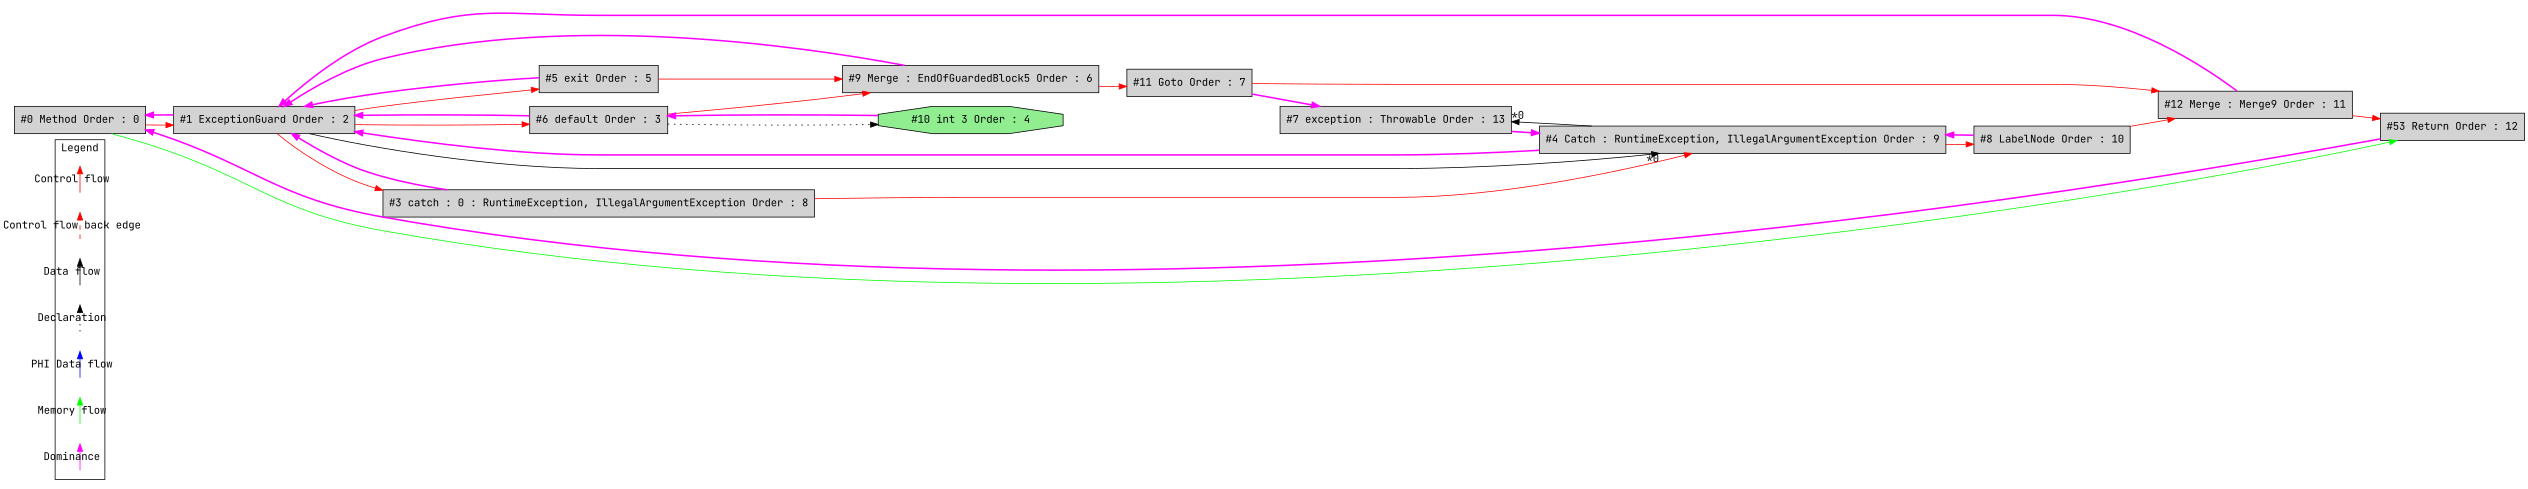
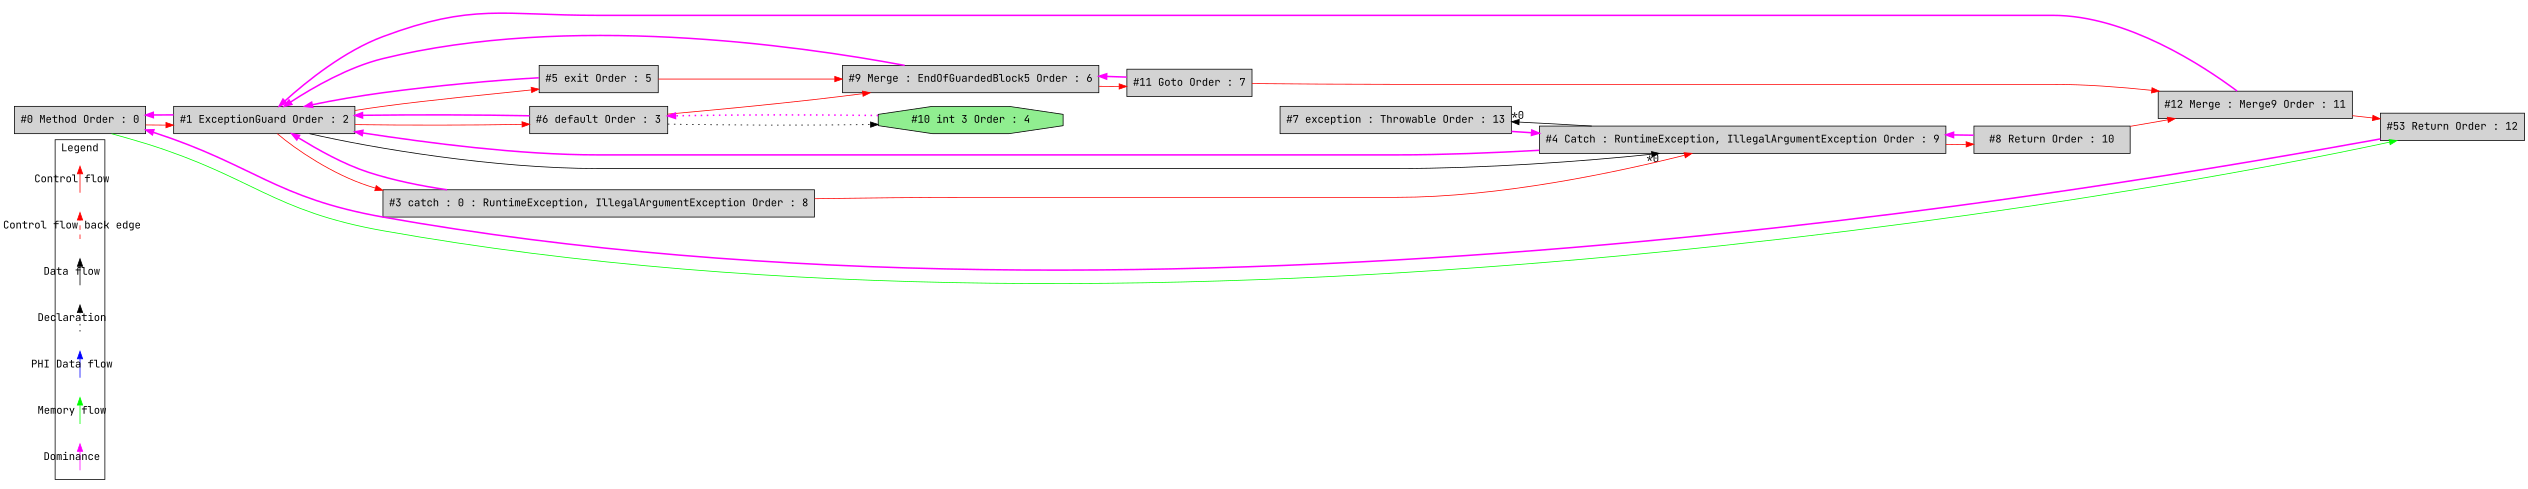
  digraph {
    fontname="JetBrains Mono"
    ordering=in
    rankdir=LR
    node [fontname="JetBrains Mono" shape=point style=invis]
    edge [color=red fontname="JetBrains Mono"]
    c0
    c1
    c2
    c3
    d0
    d1
    d2
    d3
    d4
    d5
    d6
    d7
    d8
    d9
    n15 [fillcolor=lightgrey label="#0 Method Order : 0" shape=box style=filled]
    n16 [fillcolor=lightgrey label="#1 ExceptionGuard Order : 2" shape=box style=filled]
    n17 [fillcolor=lightgrey label="#53 Return Order : 12" shape=box style=filled]
    n18 [fillcolor=lightgrey label="#3 catch : 0 : RuntimeException, IllegalArgumentException Order : 8" shape=box style=filled]
    n19 [fillcolor=lightgrey label="#4 Catch : RuntimeException, IllegalArgumentException Order : 9" shape=box style=filled]
    n20 [fillcolor=lightgrey label="#5 exit Order : 5" shape=box style=filled]
    n21 [fillcolor=lightgrey label="#6 default Order : 3" shape=box style=filled]
    n22 [fillcolor=lightgrey label="#7 exception : Throwable Order : 13" shape=box style=filled]
-   n23 [fillcolor=lightgrey label="#8 LabelNode Order : 10" shape=box style=filled]
+   n23 [fillcolor=lightgrey label="#8 Return Order : 10" shape=box style=filled]
    n24 [fillcolor=lightgrey label="#9 Merge : EndOfGuardedBlock5 Order : 6" shape=box style=filled]
    n25 [fillcolor=lightgreen label="#10 int 3 Order : 4" shape=octagon style=filled]
    n26 [fillcolor=lightgrey label="#12 Merge : Merge9 Order : 11" shape=box style=filled]
    n27 [fillcolor=lightgrey label="#11 Goto Order : 7" shape=box style=filled]
    subgraph cluster_1 {
      label=Legend
      subgraph sub_2 {
        label=Legend
        rank=same
        c0
        c1
        c2
        c3
        d0
        d1
        d2
        d3
        d4
        d5
        d6
        d7
        d8
        d9
      }
    }
    c0 -> c1 [label="Control flow" style=solid]
    c2 -> c3 [label="Control flow back edge" style=dashed]
    d0 -> d1 [label="Data flow" color=""]
    d2 -> d3 [label=Declaration style=dotted color=""]
    d4 -> d5 [color=blue label="PHI Data flow"]
    d6 -> d7 [color=green label="Memory flow"]
    d8 -> d9 [color=fuchsia label=Dominance style=solid]
    n15 -> n16 [fontcolor=red labeldistance=2]
    n15 -> n17 [color=green constraint=false labeldistance=2]
    n16 -> n15 [color=fuchsia dir=forward penwidth=2]
    n16 -> n18 [fontcolor=red labeldistance=2]
    n16 -> n19 [headlabel="*0" labeldistance=2 color=""]
    n16 -> n20 [fontcolor=red labeldistance=2]
    n16 -> n21 [fontcolor=red labeldistance=2]
    n17 -> n15 [color=fuchsia dir=forward penwidth=2]
    n18 -> n16 [color=fuchsia dir=forward penwidth=2]
    n18 -> n19 [fontcolor=red labeldistance=2]
    n19 -> n16 [color=fuchsia dir=forward penwidth=2]
    n19 -> n22 [headlabel="*0" labeldistance=2 color=""]
    n19 -> n23 [fontcolor=red labeldistance=2]
    n20 -> n16 [color=fuchsia dir=forward penwidth=2]
    n20 -> n24 [fontcolor=red labeldistance=2]
    n21 -> n16 [color=fuchsia dir=forward penwidth=2]
    n21 -> n24 [fontcolor=red labeldistance=2]
    n21 -> n25 [style=dotted color=""]
    n22 -> n19 [color=fuchsia dir=forward penwidth=2]
    n23 -> n19 [color=fuchsia dir=forward penwidth=2]
    n23 -> n26 [fontcolor=red labeldistance=2]
    n24 -> n16 [color=fuchsia dir=forward penwidth=2]
    n24 -> n27 [fontcolor=red labeldistance=2]
-   n25 -> n21 [color=fuchsia dir=forward penwidth=2]
+   n25 -> n21 [color=fuchsia dir=forward penwidth=2 style=dotted]
    n26 -> n16 [color=fuchsia dir=forward penwidth=2]
    n26 -> n17 [fontcolor=red labeldistance=2]
-   n27 -> n22 [color=fuchsia dir=forward penwidth=2]
+   n27 -> n24 [color=fuchsia dir=forward penwidth=2]
    n27 -> n26 [fontcolor=red labeldistance=2]
  }
